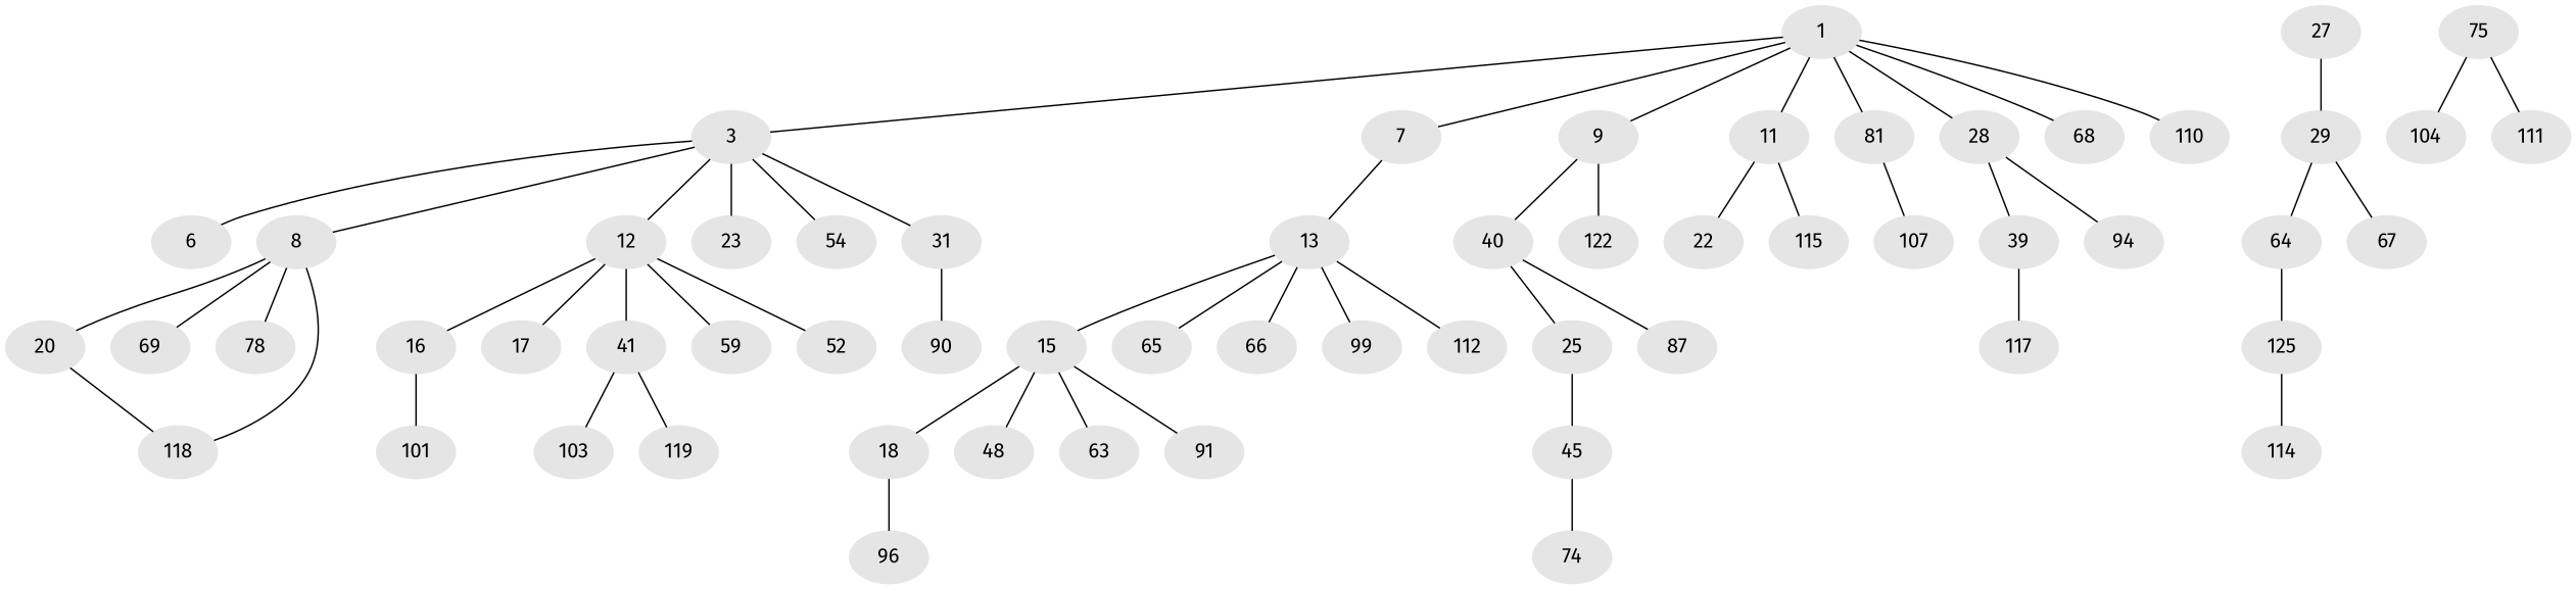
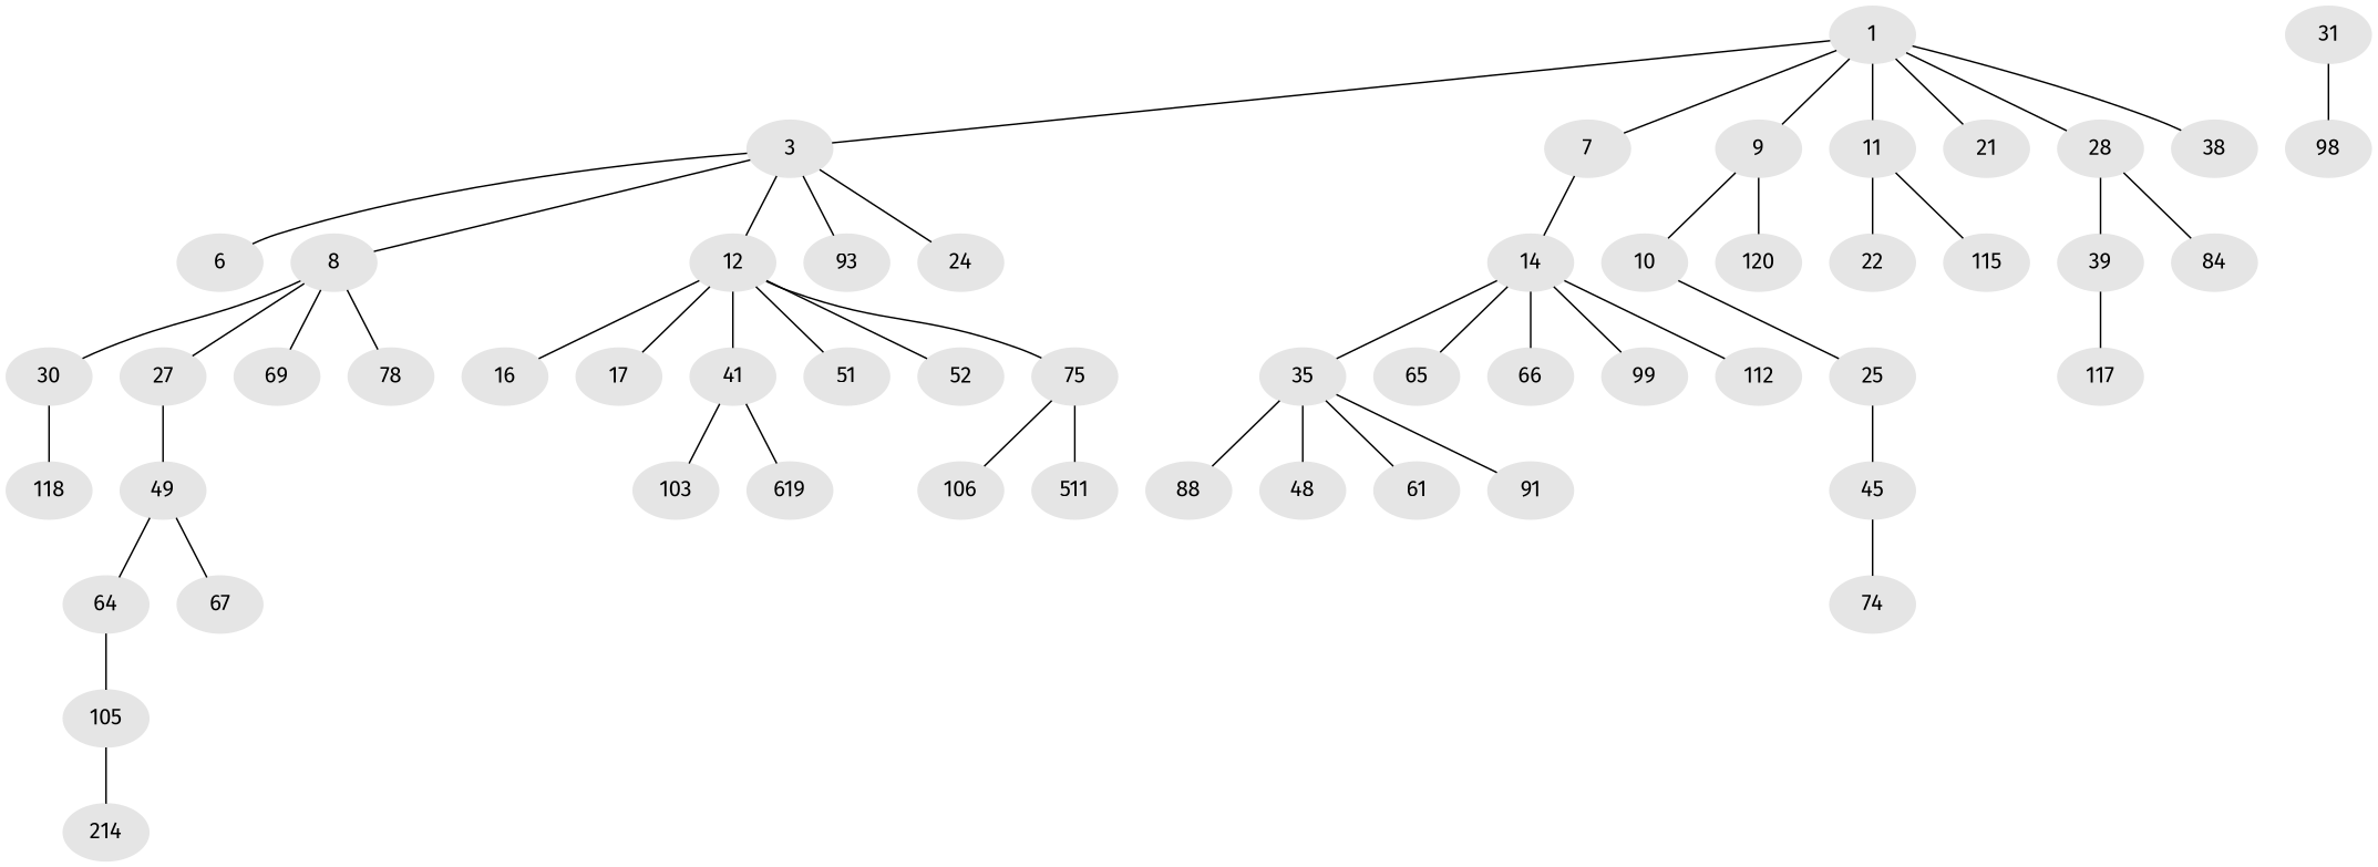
  graph {
    fontname="Fira Sans"
    node [color=gray90 fontname="Fira Sans" style=filled]
    edge [fontname="Fira Sans"]
    1 [super="+2+5"]
    3 [super="+4+43+37"]
    7 [super="+116+40"]
    9 [super="+79+30"]
    11
-   21 [super="+42+55" label=81]
+   21 [super="+42+55"]
    28 [super="+34+95"]
-   68
-   110
+   68 [label=38]
    6 [super="+100"]
    8
    12 [super="+46+102"]
-   23 [super="+109+88"]
-   24 [super="+38+113" label=54]
+   23 [super="+109+88" label=93]
+   24 [super="+38+113"]
    31 [super="+86"]
-   13 [super="+14+60+59+19+36"]
-   10 [super="+84+70" label=40]
-   120 [label=122]
+   13 [super="+14+60+59+19+36" label=14]
+   10 [super="+84+70"]
+   120
    22
    115
-   107
    39 [super="+47"]
-   94
-   20 [super="+53+71+33"]
+   94 [label=84]
+   20 [super="+53+71+33" label=30]
    27 [super="+35+73"]
    69
    78
    16 [super="+62+26"]
    17
    41 [super="+58"]
-   51 [label=59]
+   51
    52
    75 [super="+89"]
-   98 [label=90]
-   15 [super="+77+54+32"]
+   98
+   15 [super="+77+54+32" label=35]
    65
    66
    99
    112
    118
-   49 [label=29]
+   49
    25
-   87 [super="+121"]
    45
-   101 [super="+106"]
    103
-   119
-   104
-   111
-   18 [super="+29"]
+   119 [label=619]
+   104 [label=106]
+   111 [label=511]
+   18 [super="+29" label=88]
    48 [super="+57"]
-   63
+   63 [label=61]
    91
-   96
    74
    64
    67
    117
-   105 [label=125]
-   114
+   105
+   114 [label=214]
    1 -- 3
    1 -- 7
    1 -- 9
    1 -- 11
    1 -- 21
    1 -- 28
    1 -- 68
-   1 -- 110
    3 -- 6
    3 -- 8
    3 -- 12
    3 -- 23
    3 -- 24
-   3 -- 31
    7 -- 13
    9 -- 10
    9 -- 120
    11 -- 22
    11 -- 115
-   21 -- 107
    28 -- 39
    28 -- 94
    8 -- 20
-   8 -- 118
+   8 -- 27
    8 -- 69
    8 -- 78
    12 -- 16
    12 -- 17
    12 -- 41
    12 -- 51
    12 -- 52
+   12 -- 75
    31 -- 98
    13 -- 15
    13 -- 65
    13 -- 66
    13 -- 99
    13 -- 112
    10 -- 25
-   10 -- 87
    39 -- 117
    20 -- 118
    27 -- 49
-   16 -- 101
    41 -- 103
    41 -- 119
    75 -- 104
    75 -- 111
    15 -- 18
    15 -- 48
    15 -- 63
    15 -- 91
    49 -- 64
    49 -- 67
    25 -- 45
    45 -- 74
-   18 -- 96
    64 -- 105
    105 -- 114
  }
